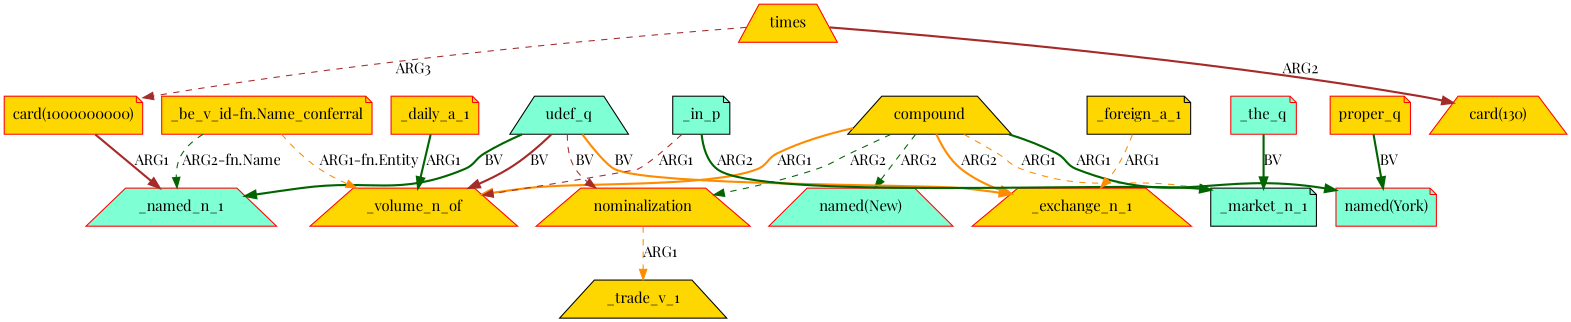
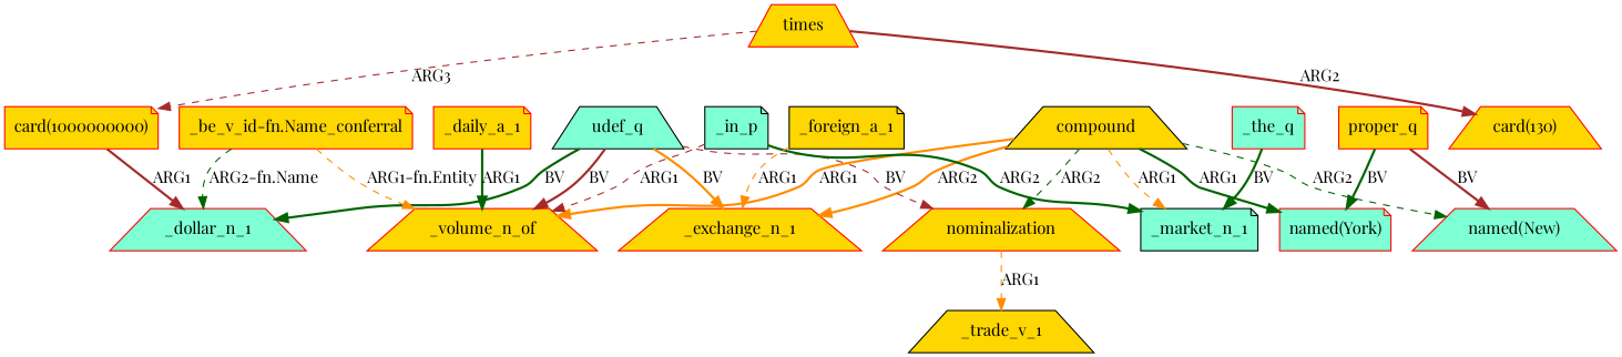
  digraph {
    fontname="Playfair Display"
    node [color=red fillcolor=gold fontname="Playfair Display" shape=trapezium style=filled]
    edge [color=darkgreen fontname="Playfair Display" style=bold]
    "card(1000000000)" [shape=note]
-   _dollar_n_1 [fillcolor=aquamarine label=_named_n_1]
+   _dollar_n_1 [fillcolor=aquamarine]
    compound [color=black]
    _volume_n_of
    "named(New)" [fillcolor=aquamarine]
    nominalization
    _exchange_n_1
    _market_n_1 [color=black fillcolor=aquamarine shape=note]
    "named(York)" [fillcolor=aquamarine shape=note]
    _trade_v_1 [color=black]
    proper_q [shape=note]
    udef_q [color=black fillcolor=aquamarine]
    times
    "card(130)"
    _daily_a_1 [shape=note]
    _the_q [fillcolor=aquamarine shape=note]
    _in_p [color=black fillcolor=aquamarine shape=note]
    _foreign_a_1 [color=black shape=note]
    "_be_v_id-fn.Name_conferral" [shape=note]
    "card(1000000000)" -> _dollar_n_1 [color=brown label=ARG1]
    compound -> _volume_n_of [color=darkorange label=ARG1]
    compound -> "named(New)" [label=ARG2 style=dashed]
    compound -> nominalization [label=ARG2 style=dashed]
    compound -> _exchange_n_1 [color=darkorange label=ARG2]
    compound -> _market_n_1 [color=darkorange label=ARG1 style=dashed]
    compound -> "named(York)" [label=ARG1]
    nominalization -> _trade_v_1 [color=darkorange label=ARG1 style=dashed]
+   proper_q -> "named(New)" [color=brown label=BV]
    proper_q -> "named(York)" [label=BV]
    udef_q -> _dollar_n_1 [label=BV]
    udef_q -> _volume_n_of [color=brown label=BV]
    udef_q -> nominalization [color=brown label=BV style=dashed]
    udef_q -> _exchange_n_1 [color=darkorange label=BV]
    times -> "card(1000000000)" [color=brown label=ARG3 style=dashed]
    times -> "card(130)" [color=brown label=ARG2]
    _daily_a_1 -> _volume_n_of [label=ARG1]
    _the_q -> _market_n_1 [label=BV]
    _in_p -> _volume_n_of [color=brown label=ARG1 style=dashed]
    _in_p -> _market_n_1 [label=ARG2]
    _foreign_a_1 -> _exchange_n_1 [color=darkorange label=ARG1 style=dashed]
    "_be_v_id-fn.Name_conferral" -> _dollar_n_1 [label="ARG2-fn.Name" style=dashed]
    "_be_v_id-fn.Name_conferral" -> _volume_n_of [color=darkorange label="ARG1-fn.Entity" style=dashed]
  }
